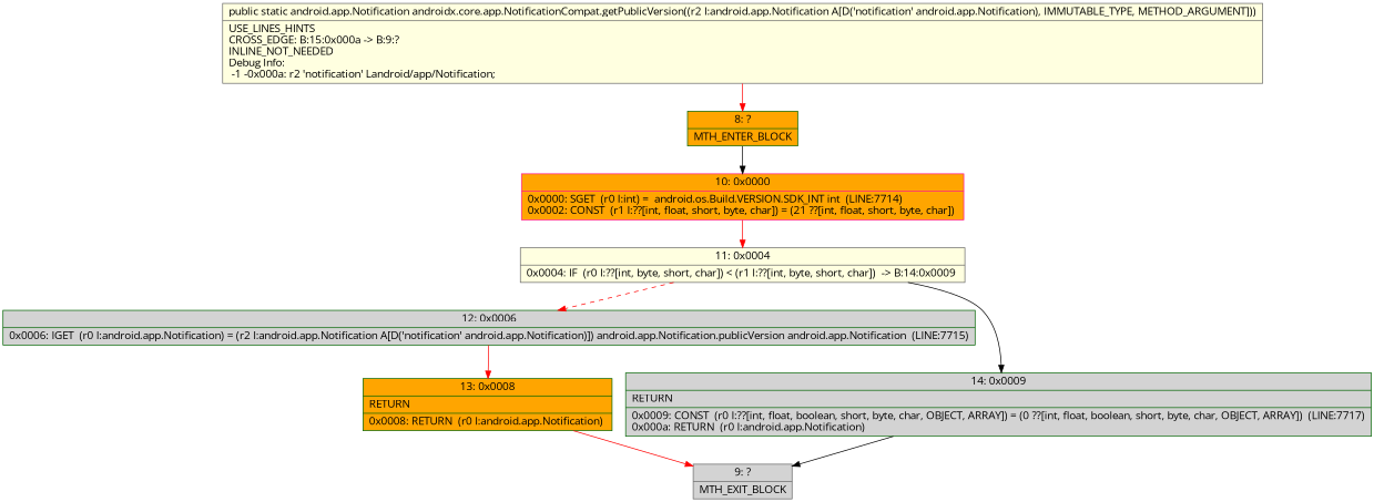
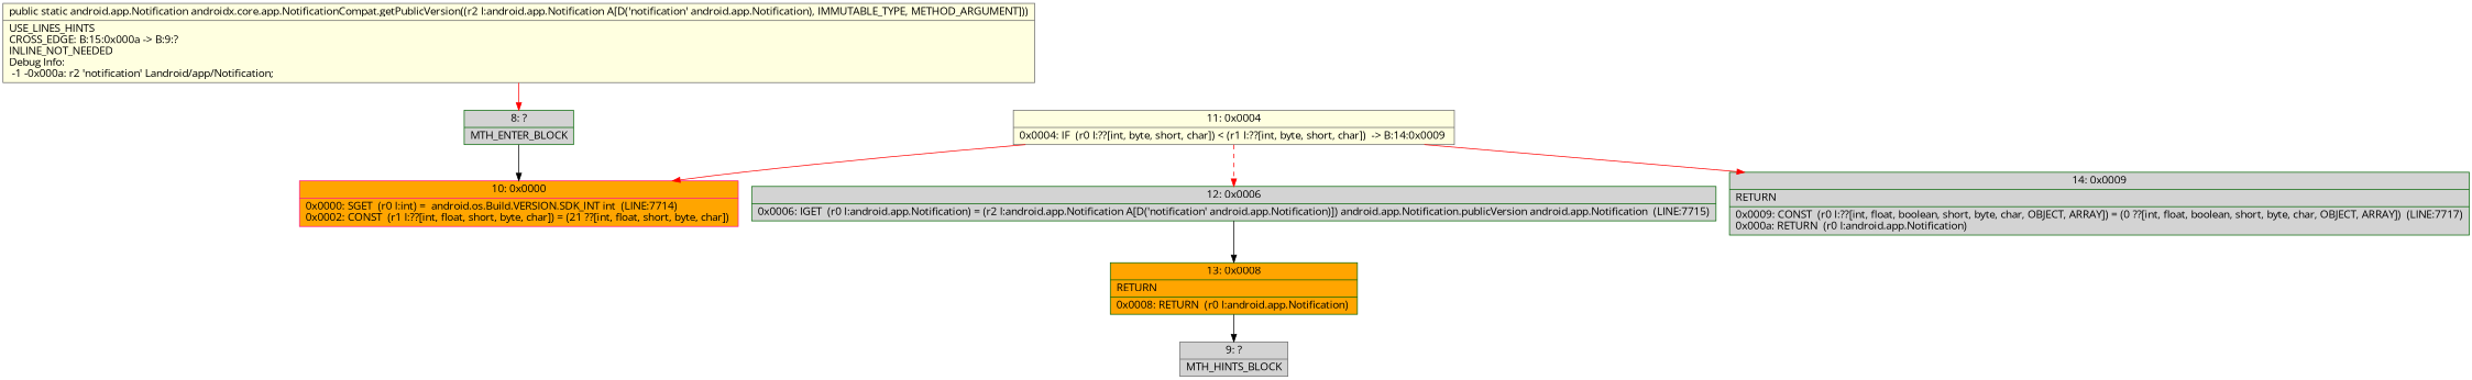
  digraph {
    fontname="Open Sans"
    node [color=darkgreen fillcolor=orange fontname="Open Sans" shape=record style=filled]
    edge [color=black fontname="Open Sans"]
-   n1 [label="{8\:\ ?|MTH_ENTER_BLOCK\l}"]
+   n1 [fillcolor=lightgrey label="{8\:\ ?|MTH_ENTER_BLOCK\l}"]
    n2 [color=deeppink label="{10\:\ 0x0000|0x0000: SGET  (r0 I:int) =  android.os.Build.VERSION.SDK_INT int  (LINE:7714)\l0x0002: CONST  (r1 I:??[int, float, short, byte, char]) = (21 ??[int, float, short, byte, char]) \l}"]
    n3 [color=gray40 fillcolor=lightyellow label="{11\:\ 0x0004|0x0004: IF  (r0 I:??[int, byte, short, char]) \< (r1 I:??[int, byte, short, char])  \-\> B:14:0x0009 \l}"]
    n4 [fillcolor=lightgrey label="{12\:\ 0x0006|0x0006: IGET  (r0 I:android.app.Notification) = (r2 I:android.app.Notification A[D('notification' android.app.Notification)]) android.app.Notification.publicVersion android.app.Notification  (LINE:7715)\l}"]
    n5 [fillcolor=lightgrey label="{14\:\ 0x0009|RETURN\l|0x0009: CONST  (r0 I:??[int, float, boolean, short, byte, char, OBJECT, ARRAY]) = (0 ??[int, float, boolean, short, byte, char, OBJECT, ARRAY])  (LINE:7717)\l0x000a: RETURN  (r0 I:android.app.Notification) \l}"]
    n6 [label="{13\:\ 0x0008|RETURN\l|0x0008: RETURN  (r0 I:android.app.Notification) \l}"]
-   n7 [color=gray40 fillcolor=lightgrey label="{9\:\ ?|MTH_EXIT_BLOCK\l}"]
+   n7 [color=gray40 fillcolor=lightgrey label="{9\:\ ?|MTH_HINTS_BLOCK\l}"]
    n8 [color=gray40 fillcolor=lightyellow label="{public static android.app.Notification androidx.core.app.NotificationCompat.getPublicVersion((r2 I:android.app.Notification A[D('notification' android.app.Notification), IMMUTABLE_TYPE, METHOD_ARGUMENT]))  | USE_LINES_HINTS\lCROSS_EDGE: B:15:0x000a \-\> B:9:?\lINLINE_NOT_NEEDED\lDebug Info:\l  \-1 \-0x000a: r2 'notification' Landroid\/app\/Notification;\l}"]
    n1 -> n2
-   n2 -> n3 [color=red]
+   n3 -> n2 [color=red]
    n3 -> n4 [color=red style=dashed]
-   n3 -> n5
-   n4 -> n6 [color=red]
-   n5 -> n7
-   n6 -> n7 [color=red]
+   n3 -> n5 [color=red]
+   n4 -> n6
+   n6 -> n7
    n8 -> n1 [color=red]
  }
